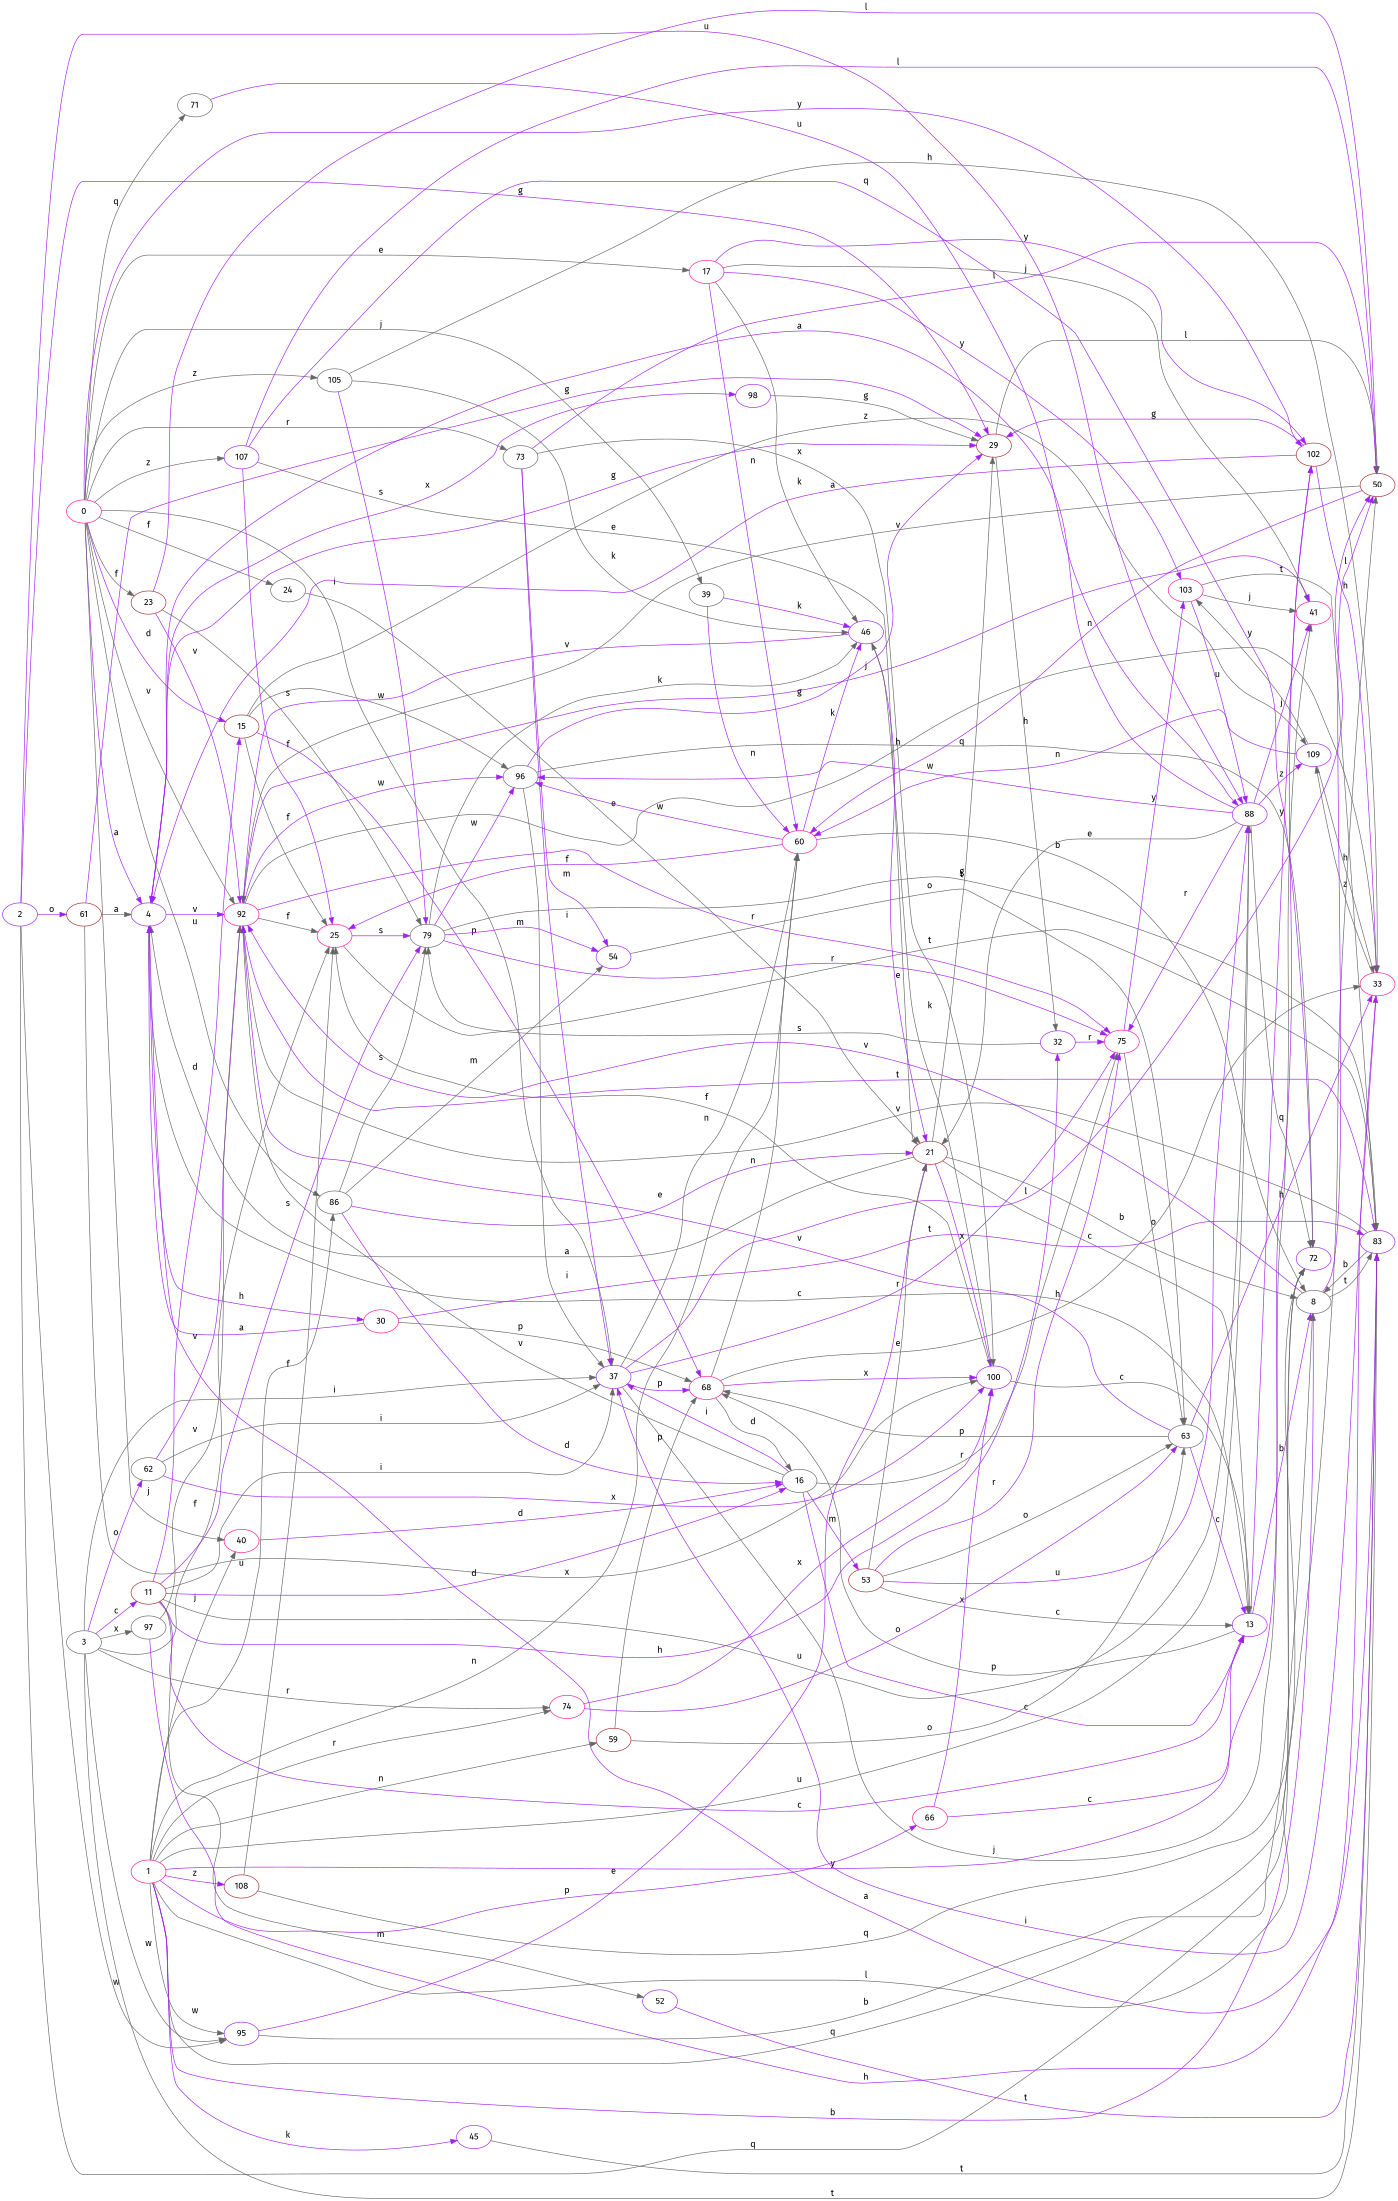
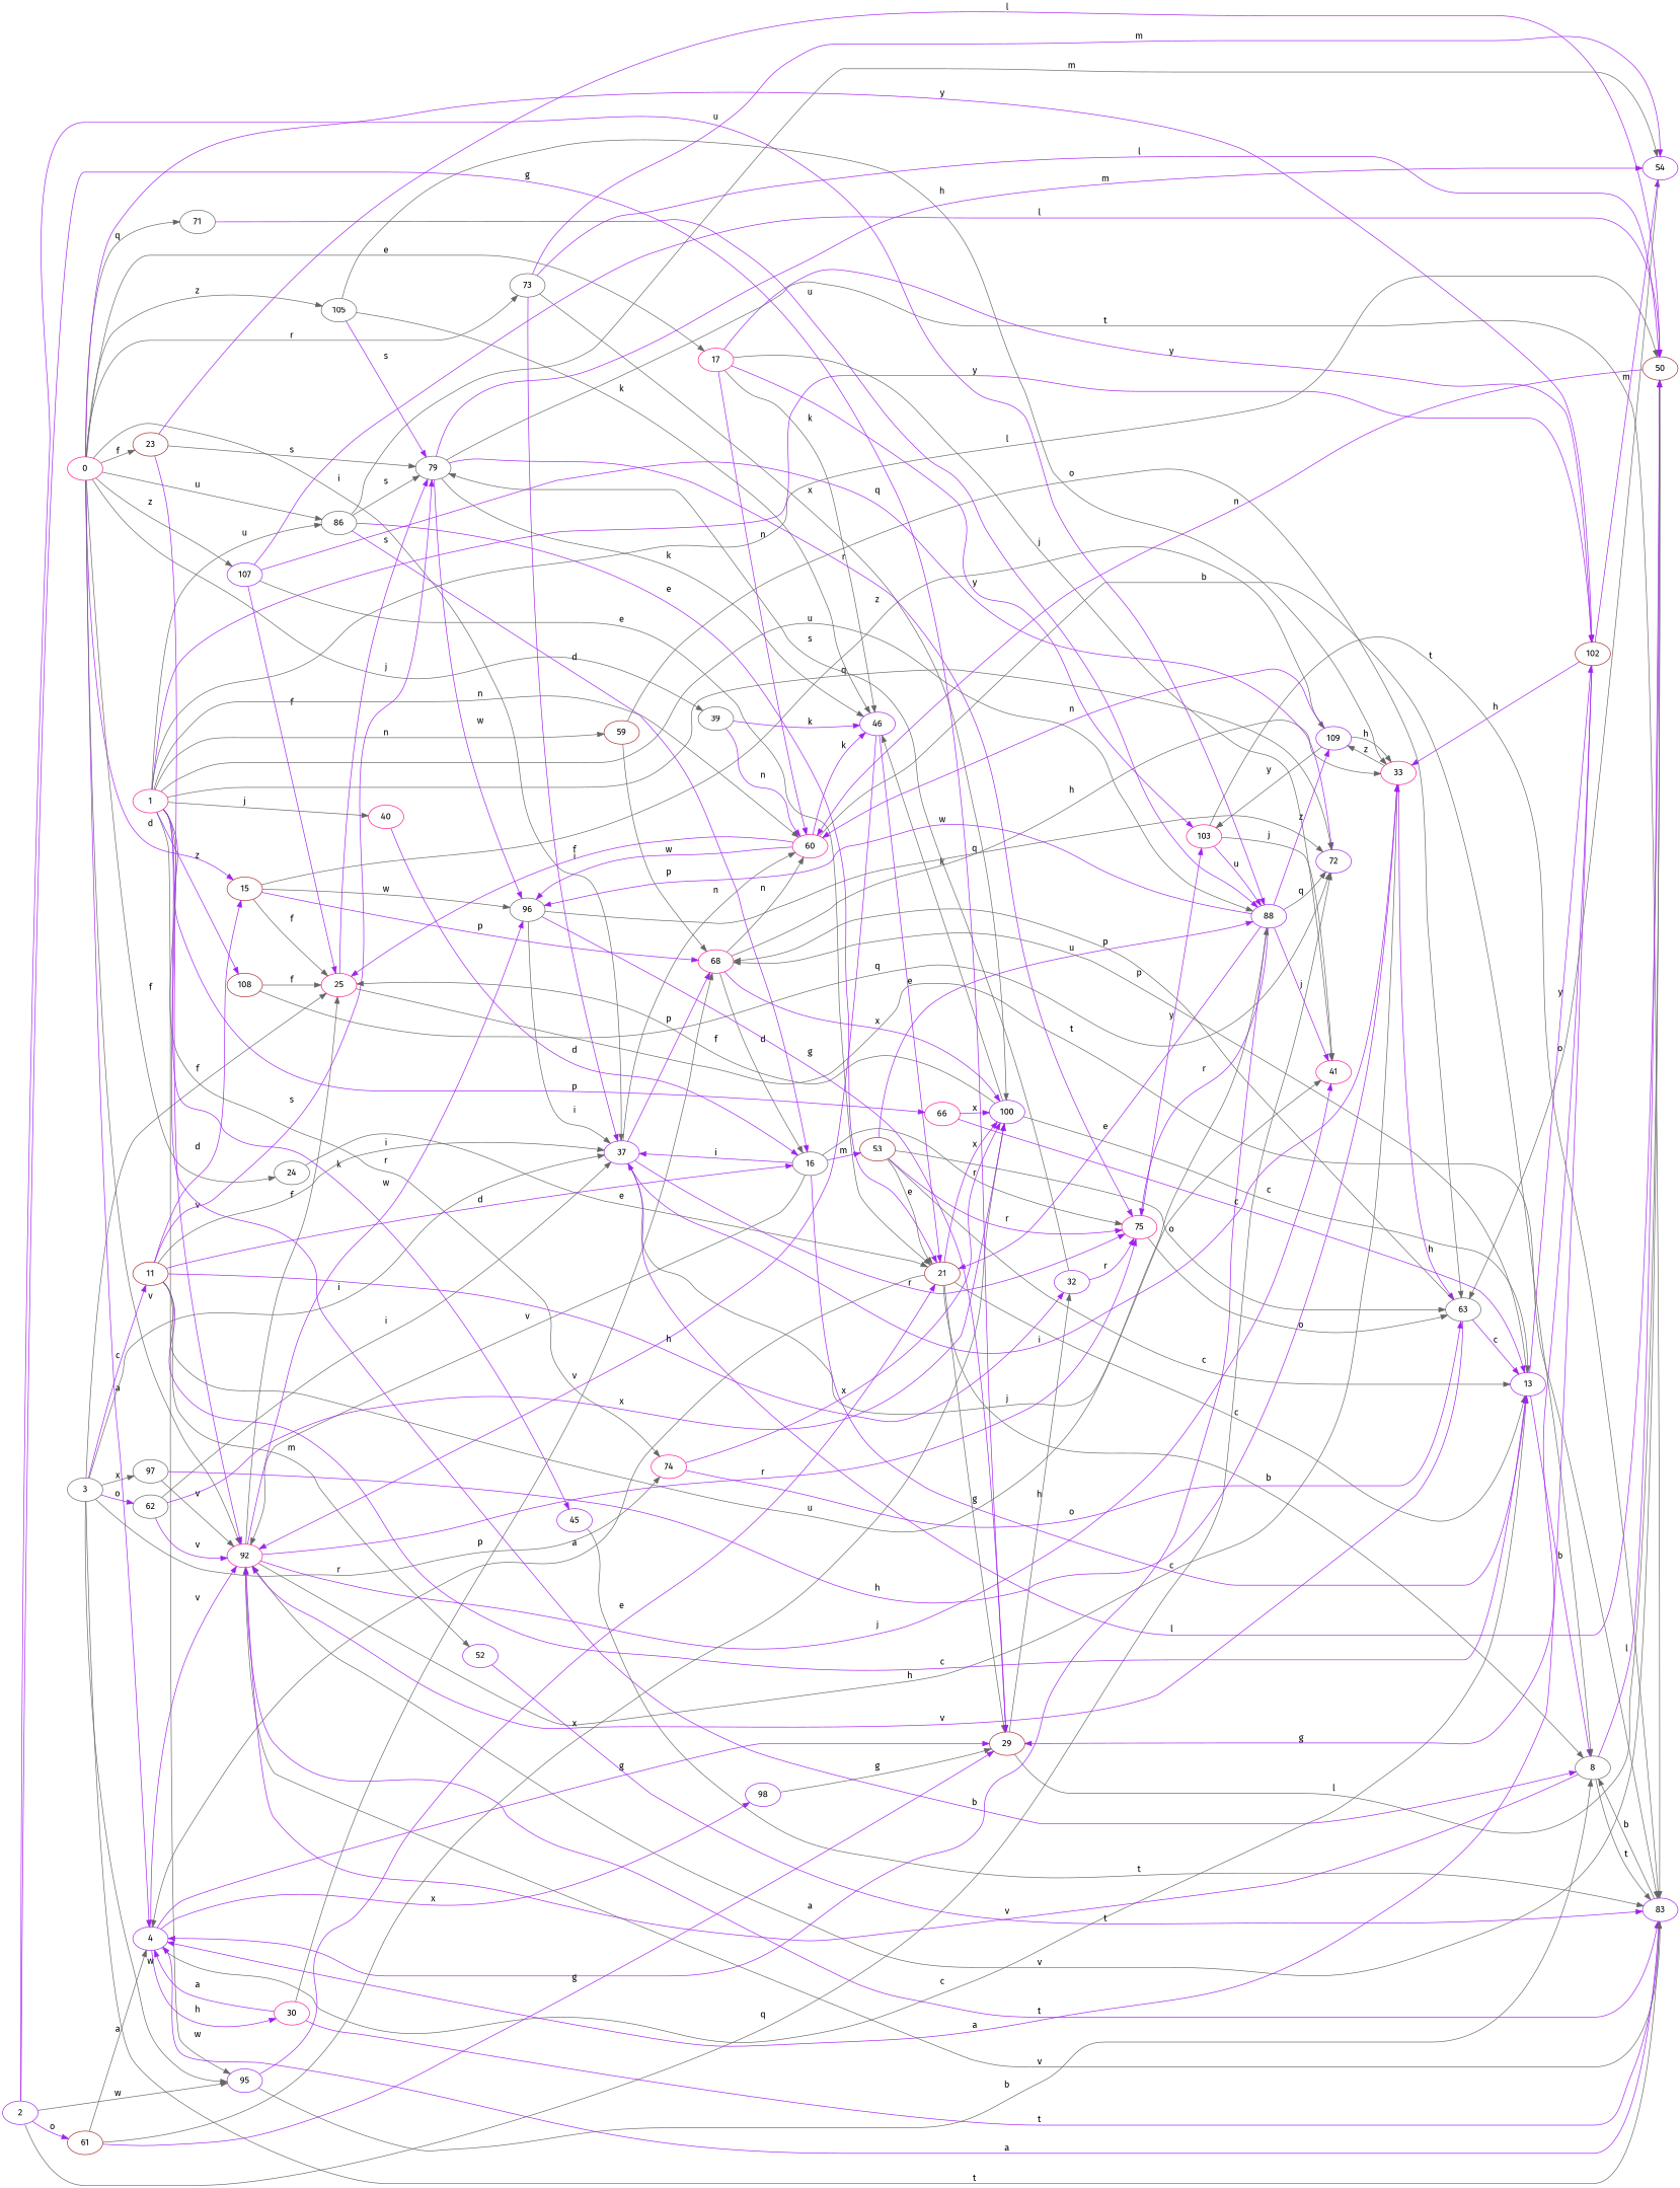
  strict digraph {
    fontname="Fira Sans"
    rankdir=LR
    node [color=purple fontname="Fira Sans"]
    edge [color=gray40 fontname="Fira Sans"]
    0 [color=deeppink]
    4
    15 [color=brown]
    17 [color=deeppink]
    23 [color=brown]
    24 [color=gray40]
    37
    39 [color=gray40]
    40 [color=deeppink]
    71 [color=gray40]
    73 [color=gray40]
    86 [color=gray40]
    92 [color=deeppink]
    102 [color=brown]
    105 [color=gray40]
    107
    29 [color=brown]
    13
    30 [color=deeppink]
    98
    25 [color=deeppink]
    68 [color=deeppink]
    96 [color=gray40]
    109
    60 [color=deeppink]
    41 [color=deeppink]
    46
    103 [color=deeppink]
    50 [color=brown]
    79 [color=gray40]
    21 [color=brown]
    75 [color=deeppink]
    16 [color=gray40]
    88
    100
    54
    83
    33 [color=deeppink]
    72
    1 [color=deeppink]
    8 [color=gray40]
    45
    59 [color=brown]
    66 [color=deeppink]
    74 [color=deeppink]
    95
    108 [color=brown]
    63 [color=gray40]
    2
    61 [color=brown]
    32
    3 [color=gray40]
    11 [color=brown]
    62 [color=gray40]
    97 [color=gray40]
    52
    53 [color=brown]
    0 -> 4 [color=purple label=a]
    0 -> 15 [color=purple label=d]
    0 -> 17 [label=e]
    0 -> 23 [label=f]
    0 -> 24 [label=f]
    0 -> 37 [label=i]
    0 -> 39 [label=j]
-   0 -> 40 [label=j]
    0 -> 71 [label=q]
    0 -> 73 [label=r]
    0 -> 86 [label=u]
    0 -> 92 [label=v]
    0 -> 102 [color=purple label=y]
    0 -> 105 [label=z]
    0 -> 107 [label=z]
    4 -> 92 [color=purple label=v]
    4 -> 29 [color=purple label=g]
    4 -> 13 [label=c]
    4 -> 30 [color=purple label=h]
    4 -> 98 [color=purple label=x]
    15 -> 25 [label=f]
    15 -> 68 [color=purple label=p]
    15 -> 96 [label=w]
    15 -> 109 [label=z]
    17 -> 102 [color=purple label=y]
    17 -> 60 [color=purple label=n]
    17 -> 41 [label=j]
    17 -> 46 [label=k]
    17 -> 103 [color=purple label=y]
    23 -> 92 [color=purple label=v]
    23 -> 50 [color=purple label=l]
    23 -> 79 [label=s]
    24 -> 21 [label=e]
    37 -> 68 [color=purple label=p]
    37 -> 60 [label=n]
    37 -> 41 [label=j]
    37 -> 50 [color=purple label=l]
    37 -> 75 [color=purple label=r]
    39 -> 60 [color=purple label=n]
    39 -> 46 [color=purple label=k]
    40 -> 16 [color=purple label=d]
    71 -> 88 [color=purple label=u]
    73 -> 37 [color=purple label=i]
    73 -> 50 [color=purple label=l]
    73 -> 100 [label=x]
    73 -> 54 [color=purple label=m]
    86 -> 79 [label=s]
    86 -> 21 [color=purple label=e]
    86 -> 16 [color=purple label=d]
    86 -> 54 [label=m]
    92 -> 25 [label=f]
    92 -> 96 [color=purple label=w]
    92 -> 41 [color=purple label=j]
    92 -> 75 [color=purple label=r]
    92 -> 83 [color=purple label=t]
    92 -> 33 [label=h]
    102 -> 4 [color=purple label=a]
    102 -> 29 [color=purple label=g]
+   102 -> 54 [color=purple label=m]
    102 -> 33 [color=purple label=h]
    105 -> 46 [label=k]
    105 -> 79 [color=purple label=s]
    105 -> 33 [label=h]
    107 -> 25 [color=purple label=f]
    107 -> 50 [color=purple label=l]
    107 -> 21 [label=e]
    107 -> 72 [color=purple label=q]
    29 -> 50 [label=l]
    29 -> 32 [label=h]
    13 -> 102 [color=purple label=y]
    13 -> 68 [label=p]
    13 -> 8 [color=purple label=b]
    30 -> 4 [color=purple label=a]
    30 -> 68 [label=p]
    30 -> 83 [color=purple label=t]
    98 -> 29 [label=g]
    25 -> 79 [color=purple label=s]
    25 -> 83 [label=t]
    68 -> 60 [label=n]
    68 -> 16 [label=d]
    68 -> 100 [color=purple label=x]
    68 -> 33 [label=h]
    96 -> 37 [label=i]
    96 -> 29 [color=purple label=g]
    96 -> 72 [label=q]
    109 -> 60 [color=purple label=n]
    109 -> 103 [label=y]
    109 -> 33 [label=h]
    60 -> 25 [color=purple label=f]
    60 -> 96 [color=purple label=w]
    60 -> 46 [color=purple label=k]
    60 -> 8 [label=b]
    46 -> 92 [color=purple label=v]
    46 -> 21 [color=purple label=e]
    103 -> 41 [label=j]
    103 -> 88 [color=purple label=u]
    103 -> 83 [label=t]
    50 -> 92 [label=v]
    50 -> 60 [color=purple label=n]
    79 -> 96 [color=purple label=w]
    79 -> 46 [label=k]
    79 -> 75 [color=purple label=r]
    79 -> 54 [color=purple label=m]
    79 -> 83 [label=t]
    21 -> 4 [label=a]
    21 -> 29 [label=g]
    21 -> 13 [label=c]
    21 -> 100 [color=purple label=x]
    21 -> 8 [label=b]
    75 -> 103 [color=purple label=y]
    75 -> 63 [label=o]
    16 -> 37 [color=purple label=i]
    16 -> 92 [label=v]
    16 -> 13 [color=purple label=c]
    16 -> 75 [label=r]
    16 -> 53 [color=purple label=m]
    88 -> 4 [color=purple label=a]
    88 -> 96 [color=purple label=w]
    88 -> 109 [color=purple label=z]
    88 -> 41 [color=purple label=j]
-   88 -> 21 [label=e]
+   88 -> 21 [color=purple label=e]
    88 -> 75 [color=purple label=r]
    88 -> 72 [label=q]
    100 -> 13 [label=c]
    100 -> 25 [label=f]
    100 -> 46 [label=k]
    54 -> 63 [label=o]
    83 -> 4 [color=purple label=a]
    83 -> 92 [label=v]
    83 -> 8 [label=b]
    33 -> 37 [color=purple label=i]
    33 -> 109 [label=z]
    1 -> 40 [label=j]
    1 -> 86 [label=u]
    1 -> 102 [color=purple label=y]
    1 -> 60 [label=n]
    1 -> 50 [label=l]
    1 -> 88 [label=u]
    1 -> 72 [label=q]
    1 -> 8 [color=purple label=b]
    1 -> 45 [color=purple label=k]
    1 -> 59 [label=n]
    1 -> 66 [color=purple label=p]
    1 -> 74 [label=r]
    1 -> 95 [label=w]
    1 -> 108 [color=purple label=z]
    8 -> 92 [color=purple label=v]
    8 -> 50 [color=purple label=l]
    8 -> 83 [label=t]
    45 -> 83 [label=t]
    59 -> 68 [label=p]
    59 -> 63 [label=o]
    66 -> 13 [color=purple label=c]
    66 -> 100 [color=purple label=x]
    74 -> 100 [color=purple label=x]
    74 -> 63 [color=purple label=o]
    95 -> 21 [color=purple label=e]
    95 -> 8 [label=b]
    108 -> 25 [label=f]
    108 -> 72 [label=q]
    63 -> 92 [color=purple label=v]
    63 -> 13 [color=purple label=c]
    63 -> 68 [label=p]
-   63 -> 33 [color=purple label=h]
+   33 -> 63 [color=purple label=h]
    2 -> 29 [color=purple label=g]
    2 -> 88 [color=purple label=u]
    2 -> 72 [label=q]
    2 -> 95 [label=w]
    2 -> 61 [color=purple label=o]
    61 -> 4 [label=a]
    61 -> 29 [color=purple label=g]
    61 -> 100 [label=x]
    32 -> 79 [label=s]
    32 -> 75 [color=purple label=r]
    3 -> 37 [label=i]
    3 -> 25 [label=f]
    3 -> 83 [label=t]
    3 -> 74 [label=r]
    3 -> 95 [label=w]
    3 -> 11 [color=purple label=c]
    3 -> 62 [color=purple label=o]
    3 -> 97 [label=x]
    11 -> 15 [color=purple label=d]
    11 -> 37 [label=i]
    11 -> 13 [color=purple label=c]
    11 -> 79 [color=purple label=s]
    11 -> 16 [color=purple label=d]
    11 -> 88 [label=u]
    11 -> 32 [color=purple label=h]
    11 -> 52 [label=m]
    62 -> 37 [label=i]
    62 -> 92 [color=purple label=v]
    62 -> 100 [color=purple label=x]
    97 -> 92 [label=v]
    97 -> 33 [color=purple label=h]
    52 -> 83 [color=purple label=t]
    53 -> 13 [label=c]
    53 -> 21 [label=e]
    53 -> 75 [color=purple label=r]
    53 -> 88 [color=purple label=u]
    53 -> 63 [label=o]
  }
